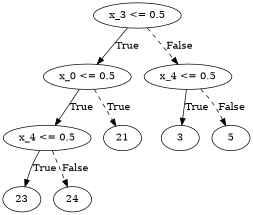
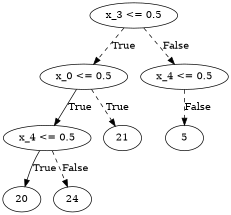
  digraph {
    n1 [label="x_3 <= 0.5"]
    n2 [label="x_0 <= 0.5"]
    n3 [label="x_4 <= 0.5"]
    n4 [label="x_4 <= 0.5"]
    n5 [label=21]
-   n6 [label=3]
    n7 [label=5]
-   n8 [label=23]
+   n8 [label=20]
    n9 [label=24]
-   n1 -> n2 [label=True]
+   n1 -> n2 [label=True style=dashed]
    n1 -> n3 [label=False style=dashed]
    n2 -> n4 [label=True]
    n2 -> n5 [label=True style=dashed]
-   n3 -> n6 [label=True]
    n3 -> n7 [label=False style=dashed]
    n4 -> n8 [label=True]
    n4 -> n9 [label=False style=dashed]
  }
